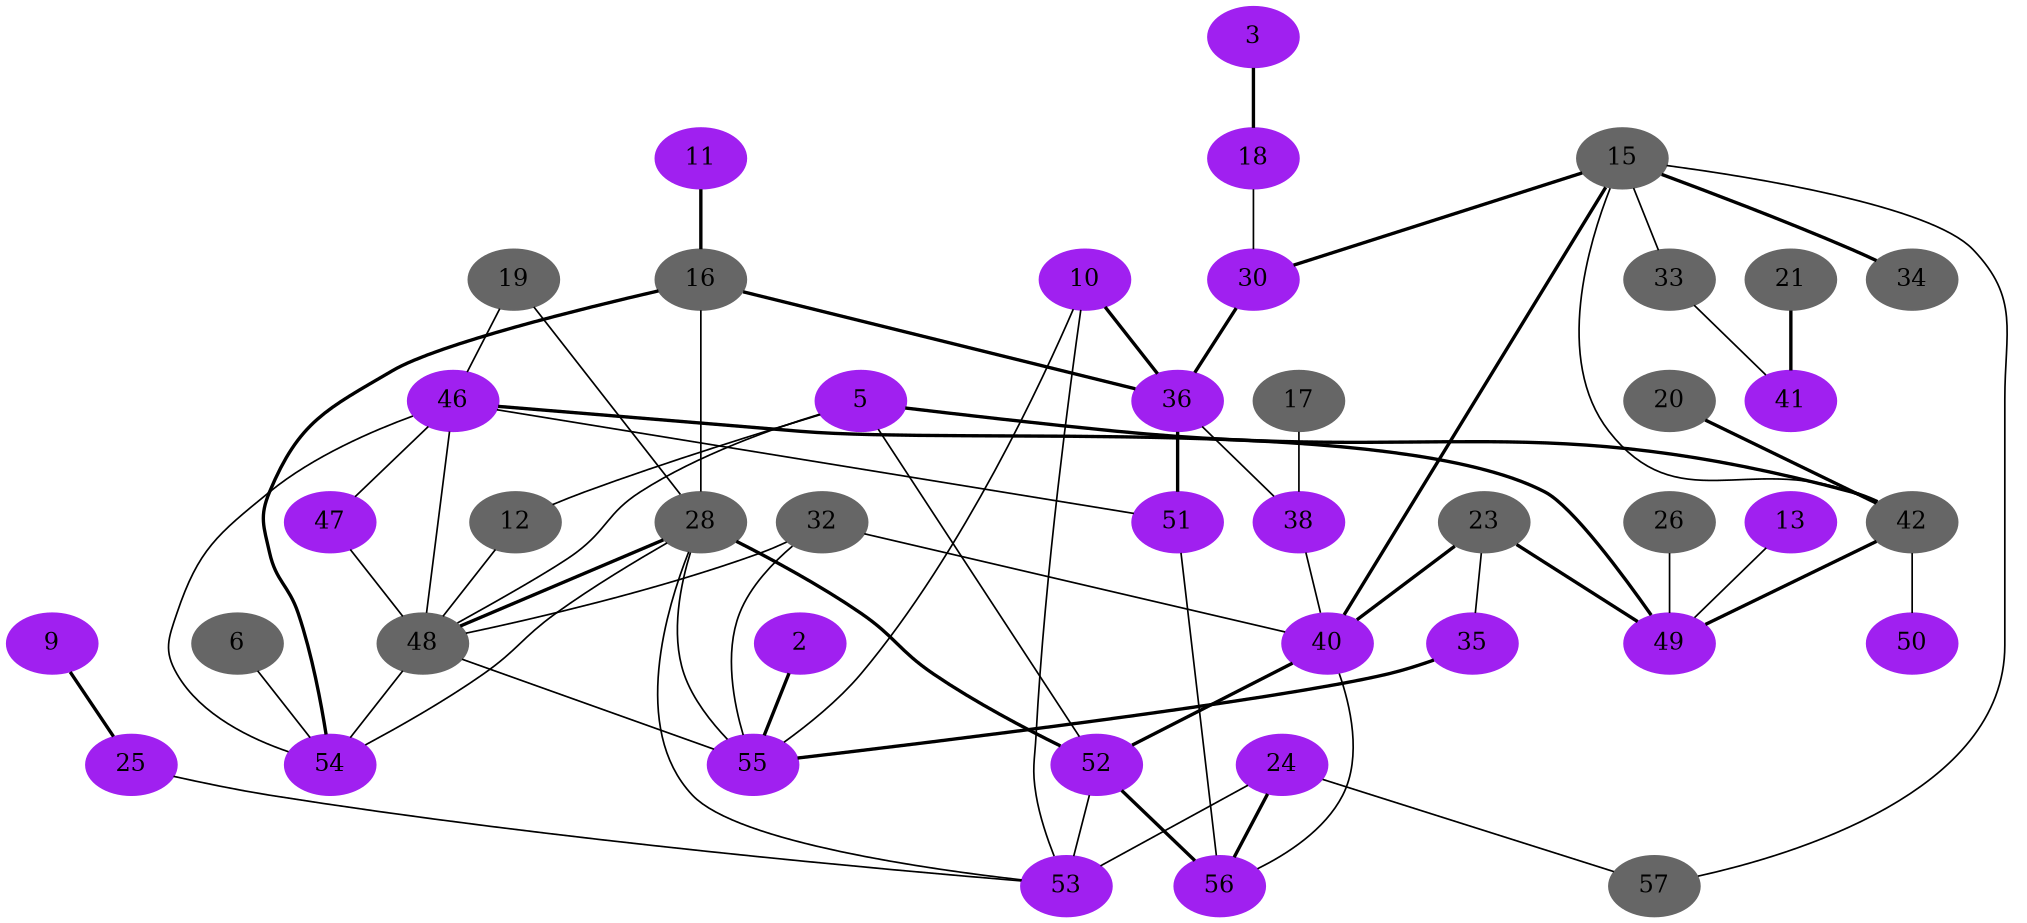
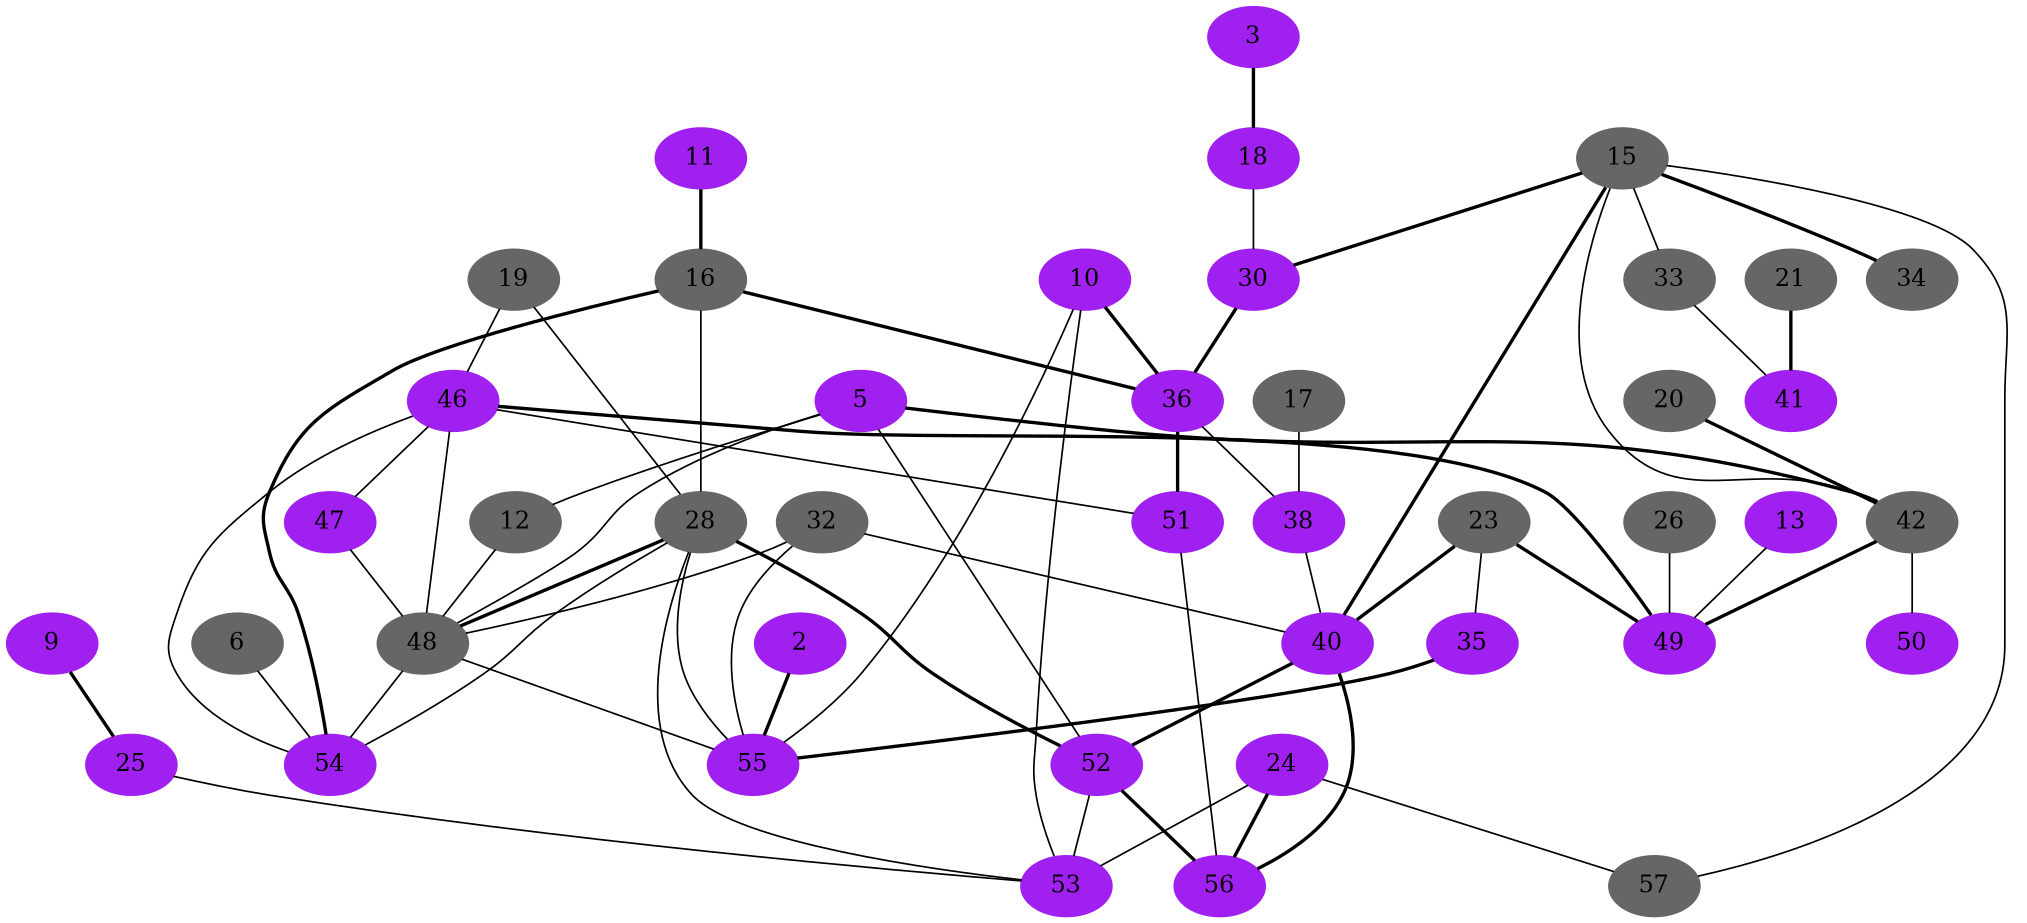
  graph {
    node [color=purple style=filled]
    edge [style=solid weight=1.0]
    2
    55
    3
    18
    30
    12 [color=gray40]
    5
    42 [color=gray40]
    48 [color=gray40]
    52
    49
    50
    54
    53
    56
    6 [color=gray40]
    9
    25
    10
    36
    38
    51
    16 [color=gray40]
    11
    28 [color=gray40]
    13
    15 [color=gray40]
    33 [color=gray40]
    34 [color=gray40]
    40
    57 [color=gray40]
    41
    17 [color=gray40]
    19 [color=gray40]
    46
    47
    20 [color=gray40]
    21 [color=gray40]
    23 [color=gray40]
    35
    24
    26 [color=gray40]
    32 [color=gray40]
    2 -- 55 [style=bold]
    3 -- 18 [style=bold]
    18 -- 30
    30 -- 36 [style=bold]
    12 -- 48
    5 -- 12
    5 -- 42 [style=bold]
    5 -- 48
    5 -- 52
    42 -- 49 [style=bold]
    42 -- 50
    48 -- 55
    48 -- 54
    52 -- 53 [weight=2.0]
    52 -- 56 [style=bold]
    6 -- 54
    9 -- 25 [style=bold]
    25 -- 53
    10 -- 55
    10 -- 53
    10 -- 36 [style=bold]
    36 -- 38
    36 -- 51 [style=bold]
    38 -- 40
    51 -- 56
    16 -- 54 [style=bold]
    16 -- 36 [style=bold]
    16 -- 28
    11 -- 16 [style=bold]
    28 -- 55
    28 -- 48 [style=bold weight=2.0]
    28 -- 52 [style=bold]
    28 -- 54
    28 -- 53
    13 -- 49
    15 -- 30 [style=bold]
    15 -- 42
    15 -- 33
    15 -- 34 [style=bold]
    15 -- 40 [style=bold]
    15 -- 57
    33 -- 41
    40 -- 52 [style=bold]
-   40 -- 56
+   40 -- 56 [style=bold]
    17 -- 38
    19 -- 28
    19 -- 46
    46 -- 48
    46 -- 49 [style=bold]
    46 -- 54
    46 -- 51
    46 -- 47
    47 -- 48 [weight=2.0]
    20 -- 42 [style=bold]
    21 -- 41 [style=bold]
    23 -- 49 [style=bold]
    23 -- 40 [style=bold]
    23 -- 35
    35 -- 55 [style=bold]
    24 -- 53
    24 -- 56 [style=bold]
    24 -- 57
    26 -- 49
    32 -- 55
    32 -- 48
    32 -- 40
  }
